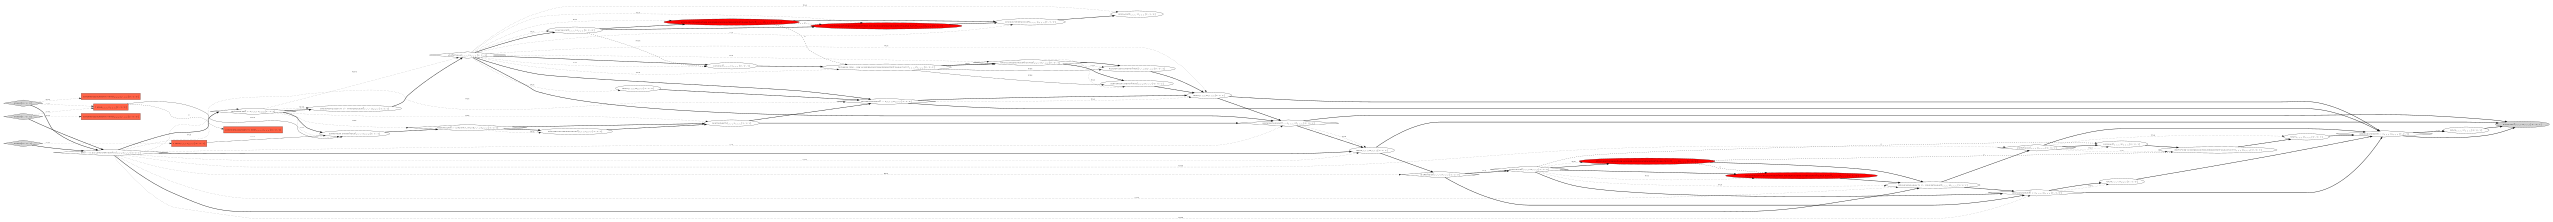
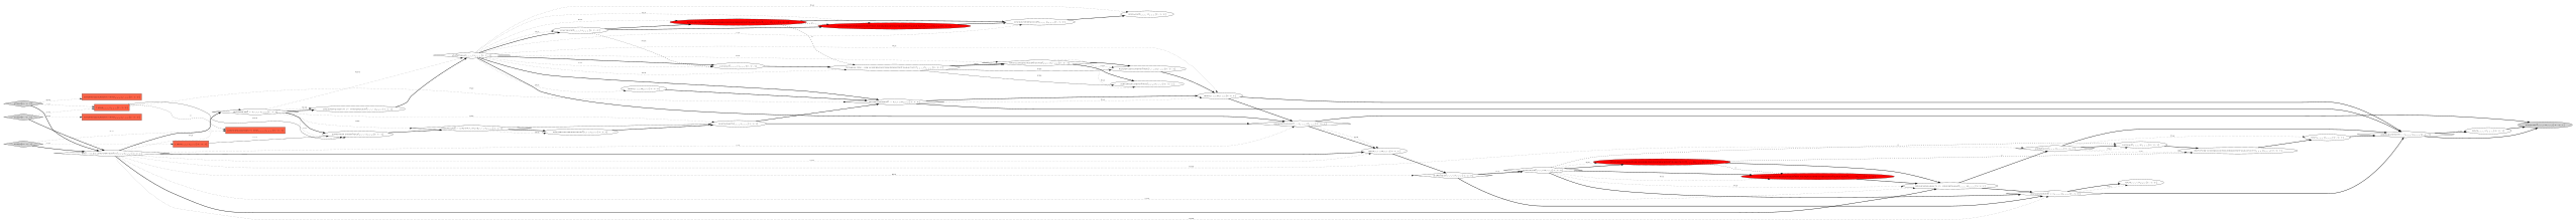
  digraph {
    fontname="Comic Neue"
    rankdir=LR
    node [fillcolor=white fontname="Comic Neue" shape=ellipse style=filled]
    edge [fontname="Comic Neue" style=bold]
    n1 [fillcolor=red label="errors.tryAddThrowableOrReport(new MissingBackpressureException(\"Queue full?!\"))@@@15@@@['0', '1', '0']"]
    n2 [label="done.decrementAndGet()@@@16@@@['1', '1', '0']"]
    n3 [label="drainLoop()@@@17@@@['1', '1', '0']"]
    n4 [label="requested.decrementAndGet()@@@7@@@['1', '1', '1']"]
    n5 [label="inner.request(1)@@@9@@@['1', '1', '1']"]
    n6 [label="decrementAndGet() == 0@@@21@@@['1', '1', '0']" shape=diamond]
    n7 [label="decrementAndGet() == 0@@@25@@@['0', '0', '1']" shape=diamond]
    n8 [fillcolor=red label="errors.addThrowable(new MissingBackpressureException(\"Queue full?!\"))@@@29@@@['1', '0', '0']"]
    n9 [fillcolor=red label="errors.tryAddThrowableOrReport(new MissingBackpressureException(\"Queue full?!\"))@@@29@@@['0', '1', '0']"]
    n10 [label="onError(new MissingBackpressureException(\"Queue full?!\"))@@@33@@@['0', '0', '1']"]
    n11 [label="SimplePlainQueue<T> q = inner.getQueue()@@@30@@@['1', '1', '1']"]
    n12 [label="return@@@34@@@['0', '0', '1']"]
    n13 [label="!q.offer(value)@@@31@@@['0', '0', '1']" shape=diamond]
    n14 [label="getAndIncrement() != 0@@@33@@@['1', '1', '0']" shape=diamond]
    n15 [label="RxJavaPlugins.onError(mbe)@@@20@@@['0', '0', '1']"]
    n16 [label="return@@@22@@@['1', '1', '1']"]
    n17 [label="getAndIncrement() != 0@@@36@@@['1', '1', '1']" shape=diamond]
    n18 [label="return@@@18@@@['1', '1', '0']"]
    n19 [label="downstream.onError(mbe)@@@17@@@['0', '0', '1']"]
    n20 [fillcolor=tomato label="JoinInnerSubscriber<T> inner@@@2@@@['0', '0', '1']" shape=box]
    n21 [label="return@@@26@@@['1', '1', '1']"]
    n22 [fillcolor=lightgray label="drainLoop()@@@40@@@['0', '0', '1']"]
    n23 [label="!q.offer(value)@@@27@@@['1', '1', '0']" shape=diamond]
    n24 [label="inner.cancel()@@@28@@@['1', '1', '0']" shape=diamond]
    n25 [label="downstream.onNext(value)@@@5@@@['1', '1', '1']"]
    n26 [label="requested.get() != Long.MAX_VALUE@@@6@@@['1', '1', '1']" shape=diamond]
    n27 [fillcolor=lightgray label="onNext['0', '0', '1']" shape=diamond]
    n28 [fillcolor=tomato label="T value@@@2@@@['0', '0', '1']" shape=box]
    n29 [label="get() == 0 && compareAndSet(0,1)@@@3@@@['1', '1', '1']" shape=diamond]
    n30 [label="requested.get() != 0@@@4@@@['1', '1', '1']" shape=diamond]
    n31 [label="cancelAll()@@@32@@@['0', '0', '1']"]
    n32 [label="return@@@37@@@['0', '0', '1']"]
    n33 [label="return@@@34@@@['1', '1', '0']"]
    n34 [fillcolor=lightgray label="onNext['1', '0', '0']" shape=diamond]
    n35 [fillcolor=tomato label="JoinInnerSubscriber<T> inner@@@2@@@['1', '0', '0']" shape=box]
    n36 [fillcolor=tomato label="T value@@@2@@@['1', '1', '0']" shape=box]
    n37 [label="cancelAll()@@@14@@@['0', '0', '1']"]
    n38 [label="Throwable mbe = new MissingBackpressureException(\"Queue full?!\")@@@15@@@['0', '0', '1']"]
    n39 [label="errors.compareAndSet(null,mbe)@@@16@@@['0', '0', '1']" shape=diamond]
    n40 [fillcolor=lightgray label="onNext['0', '1', '0']" shape=diamond]
    n41 [fillcolor=tomato label="JoinInnerSubscriber<T> inner@@@2@@@['0', '1', '0']" shape=box]
    n42 [label="inner.cancel()@@@14@@@['1', '1', '0']"]
    n43 [fillcolor=red label="errors.addThrowable(new MissingBackpressureException(\"Queue full?!\"))@@@15@@@['1', '0', '0']"]
    n44 [label="SimplePlainQueue<T> q = inner.getQueue()@@@12@@@['1', '1', '1']"]
    n45 [label="!q.offer(value)@@@13@@@['1', '1', '1']" shape=diamond]
    n1 -> n2
    n2 -> n3
    n4 -> n5
    n5 -> n6
    n5 -> n7
    n6 -> n16 [label=true style=dotted]
    n6 -> n16
    n6 -> n17
    n7 -> n21
    n7 -> n21 [label=true style=dotted]
    n7 -> n22
    n8 -> n9 [label=0 style=dashed]
    n8 -> n10 [label=0 style=dashed]
    n8 -> n11
    n9 -> n11
    n10 -> n12
    n11 -> n13
    n11 -> n14
    n12 -> n17
    n13 -> n10 [label=true style=dotted]
    n13 -> n12 [label=true style=dotted]
    n13 -> n17
    n13 -> n31
    n13 -> n31 [label=true style=dotted]
    n14 -> n17
    n14 -> n33 [label=true style=dotted]
    n14 -> n33
    n15 -> n16
    n16 -> n7
    n16 -> n17
    n17 -> n22
    n17 -> n32
    n17 -> n32 [label=true style=dotted]
    n18 -> n6
-   n19 -> n16
-   n21 -> n22
    n21 -> n23
    n23 -> n14
    n23 -> n24
    n23 -> n24 [label=true style=dotted]
    n24 -> n8 [label=true style=dotted]
    n24 -> n8
    n24 -> n9
    n24 -> n9 [label=true style=dotted]
    n24 -> n11 [label=true style=dotted]
    n24 -> n14
    n24 -> n31 [label=0 style=dashed]
    n25 -> n26
    n26 -> n4 [label=true style=dotted]
    n26 -> n4
-   n26 -> n5
+   n26 -> n5 [style=solid]
+   n27 -> n20 [label=true style=dotted]
    n27 -> n28 [label=true style=dotted]
    n27 -> n29
    n28 -> n25 [label=value style=solid]
-   n29 -> n6 [label=true style=dotted]
+   n36 -> n6 [label=true style=dotted]
    n29 -> n7 [label=true style=dotted]
    n29 -> n11 [label=false style=dotted]
    n29 -> n11
    n29 -> n13 [label=false style=dotted]
    n29 -> n14 [label=false style=dotted]
    n29 -> n21
    n29 -> n21 [label=false style=dotted]
    n29 -> n23 [label=false style=dotted]
    n29 -> n30 [label=true style=dotted]
    n29 -> n30
    n30 -> n5 [label=true style=dotted]
    n30 -> n25 [label=true style=dotted]
    n30 -> n25
    n30 -> n26 [label=true style=dotted]
    n30 -> n44
    n30 -> n44 [label=false style=dotted]
    n30 -> n45 [label=false style=dotted]
    n31 -> n10
    n32 -> n22
-   n33 -> n17
    n34 -> n29
    n34 -> n35 [label=true style=dotted]
    n34 -> n36 [label=true style=dotted]
    n36 -> n20 [label=0 style=dashed]
    n36 -> n25 [label=value style=solid]
    n37 -> n38
    n38 -> n15 [label=mbe style=solid]
    n38 -> n19 [label=mbe style=solid]
    n38 -> n39
    n38 -> n39 [label=mbe style=solid]
    n39 -> n15
    n39 -> n15 [label=false style=dotted]
    n39 -> n19 [label=true style=dotted]
    n39 -> n19
    n40 -> n29
    n40 -> n36 [label=true style=dotted]
    n40 -> n41 [label=true style=dotted]
    n42 -> n1
    n42 -> n37 [label=mbe style=dashed]
    n42 -> n43
    n43 -> n1 [label=0 style=dashed]
    n43 -> n2
    n43 -> n38 [label=0 style=dashed]
    n44 -> n45
    n45 -> n1 [label=true style=dotted]
    n45 -> n2 [label=true style=dotted]
    n45 -> n3 [label=true style=dotted]
    n45 -> n6
    n45 -> n7
    n45 -> n16 [label=true style=dotted]
    n45 -> n18 [label=true style=dotted]
    n45 -> n37 [label=true style=dotted]
    n45 -> n37
    n45 -> n38 [label=true style=dotted]
    n45 -> n39 [label=true style=dotted]
    n45 -> n42
    n45 -> n42 [label=true style=dotted]
    n45 -> n43 [label=true style=dotted]
  }
